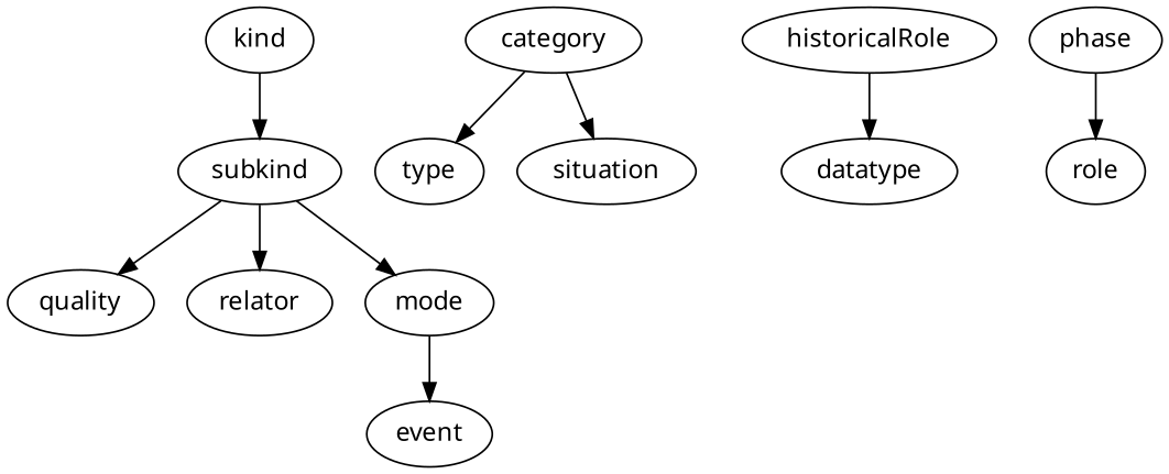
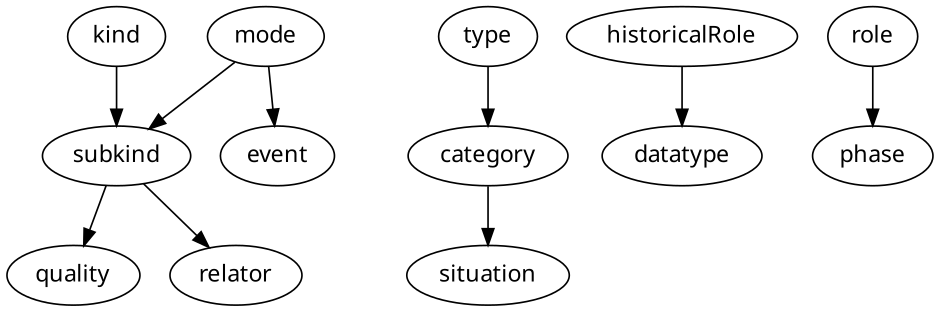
  strict digraph {
    fontname="Noto Sans"
    node [fontname="Noto Sans"]
    edge [fontname="Noto Sans"]
    kind
    subkind
    quality
    relator
    mode
    event
    category
    type
    situation
    historicalRole
    datatype
    role
    phase
    kind -> subkind
    subkind -> quality
    subkind -> relator
-   subkind -> mode
+   mode -> subkind
    mode -> event
-   category -> type
+   type -> category
    category -> situation
    historicalRole -> datatype
-   phase -> role
+   role -> phase
  }
